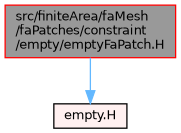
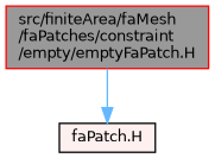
  digraph {
    node [fontname=Helvetica fontsize=10 shape=box style=filled]
    n1 [color=red fillcolor=grey60 fontcolor=black height=0.2 label="src/finiteArea/faMesh\l/faPatches/constraint\l/empty/emptyFaPatch.H" width=0.4]
-   n2 [color=black fillcolor="#FFF0F0" height=0.2 label="empty.H" width=0.4]
+   n2 [color=black fillcolor="#FFF0F0" height=0.2 label="faPatch.H" width=0.4]
    n1 -> n2 [color=steelblue1 fontname=Helvetica fontsize=10 labelfontname=Helvetica labelfontsize=10 style=solid]
  }
